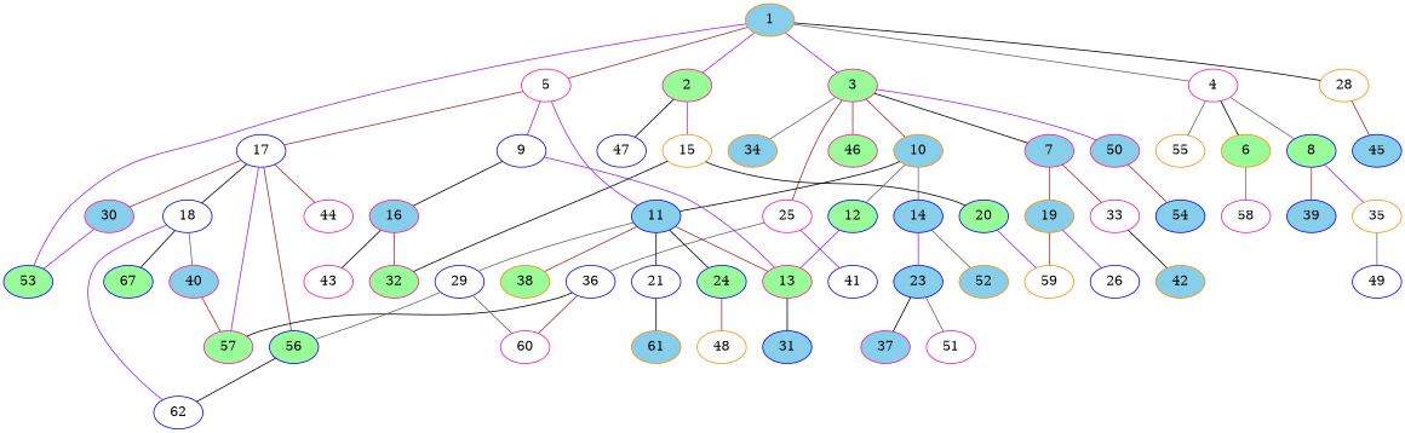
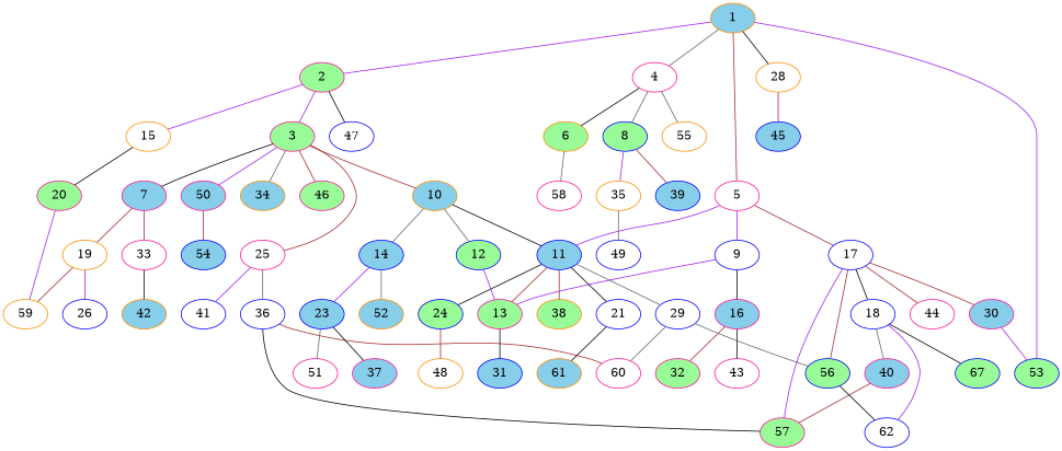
  graph {
    node [color=blue fillcolor=white style=filled]
    edge [color=brown]
    1 [color=darkorange fillcolor=skyblue]
    2 [color=deeppink fillcolor=palegreen]
    3 [color=deeppink fillcolor=palegreen]
    4 [color=deeppink]
    5 [color=deeppink]
    28 [color=darkorange]
    53 [fillcolor=palegreen]
    15 [color=darkorange]
    47
    7 [color=deeppink fillcolor=skyblue]
    10 [color=darkorange fillcolor=skyblue]
    25 [color=deeppink]
    34 [color=darkorange fillcolor=skyblue]
    46 [color=deeppink fillcolor=palegreen]
    50 [color=deeppink fillcolor=skyblue]
    6 [color=darkorange fillcolor=palegreen]
    8 [fillcolor=palegreen]
    55 [color=darkorange]
    9
    11 [fillcolor=skyblue]
    17
    45 [fillcolor=skyblue]
-   20 [fillcolor=palegreen]
+   20 [color=deeppink fillcolor=palegreen]
    32 [color=deeppink fillcolor=palegreen]
-   19 [color=darkorange fillcolor=skyblue]
+   19 [color=darkorange]
    33 [color=deeppink]
    12 [fillcolor=palegreen]
    14 [fillcolor=skyblue]
    36
    41
    54 [fillcolor=skyblue]
    58 [color=deeppink]
    35 [color=darkorange]
    39 [fillcolor=skyblue]
    13 [color=deeppink fillcolor=palegreen]
    16 [color=deeppink fillcolor=skyblue]
    21
    24 [fillcolor=palegreen]
    29
    38 [color=darkorange fillcolor=palegreen]
    18
    30 [color=deeppink fillcolor=skyblue]
    44 [color=deeppink]
    56 [fillcolor=palegreen]
    57 [color=deeppink fillcolor=palegreen]
    26
    59 [color=darkorange]
    42 [color=darkorange fillcolor=skyblue]
    49
    31 [fillcolor=skyblue]
    43 [color=deeppink]
    23 [fillcolor=skyblue]
    52 [color=darkorange fillcolor=skyblue]
    61 [color=darkorange fillcolor=skyblue]
    48 [color=darkorange]
    60 [color=deeppink]
    37 [color=deeppink fillcolor=skyblue]
    51 [color=deeppink]
    n59 [fillcolor=palegreen label=67]
    40 [color=deeppink fillcolor=skyblue]
    62
    1 -- 2 [color=purple]
-   1 -- 3 [color=purple]
+   2 -- 3 [color=purple]
    1 -- 4 [color=gray40]
    1 -- 5
    1 -- 28 [color=black]
    1 -- 53 [color=purple]
    2 -- 15 [color=purple]
    2 -- 47 [color=black]
    3 -- 7 [color=black]
    3 -- 10
    3 -- 25
    3 -- 34 [color=gray40]
    3 -- 46
    3 -- 50 [color=purple]
    4 -- 6 [color=black]
    4 -- 8 [color=gray40]
    4 -- 55 [color=gray40]
    5 -- 9 [color=purple]
    5 -- 11 [color=purple]
    5 -- 17
    28 -- 45
    15 -- 20 [color=black]
-   15 -- 32 [color=black]
    7 -- 19
    7 -- 33
    10 -- 11 [color=black]
    10 -- 12 [color=gray40]
    10 -- 14 [color=gray40]
    25 -- 36 [color=gray40]
    25 -- 41 [color=purple]
    50 -- 54
    6 -- 58 [color=gray40]
    8 -- 35 [color=purple]
    8 -- 39
    9 -- 13 [color=purple]
    9 -- 16 [color=black]
    11 -- 13
    11 -- 21 [color=black]
    11 -- 24 [color=black]
    11 -- 29 [color=gray40]
    11 -- 38
    17 -- 18 [color=black]
    17 -- 30
    17 -- 44
    17 -- 56
    17 -- 57 [color=purple]
    20 -- 59 [color=purple]
    19 -- 26 [color=purple]
    19 -- 59
    33 -- 42 [color=black]
    12 -- 13 [color=purple]
    14 -- 23 [color=purple]
    14 -- 52 [color=gray40]
    36 -- 57 [color=black]
    36 -- 60
    35 -- 49 [color=gray40]
    13 -- 31 [color=black]
    16 -- 32
    16 -- 43 [color=black]
    21 -- 61 [color=black]
    24 -- 48
    29 -- 56 [color=gray40]
    29 -- 60 [color=gray40]
    18 -- n59 [color=black]
    18 -- 40 [color=gray40]
    18 -- 62 [color=purple]
    30 -- 53 [color=purple]
    56 -- 62 [color=black]
    23 -- 37 [color=black]
    23 -- 51 [color=gray40]
    40 -- 57
  }
